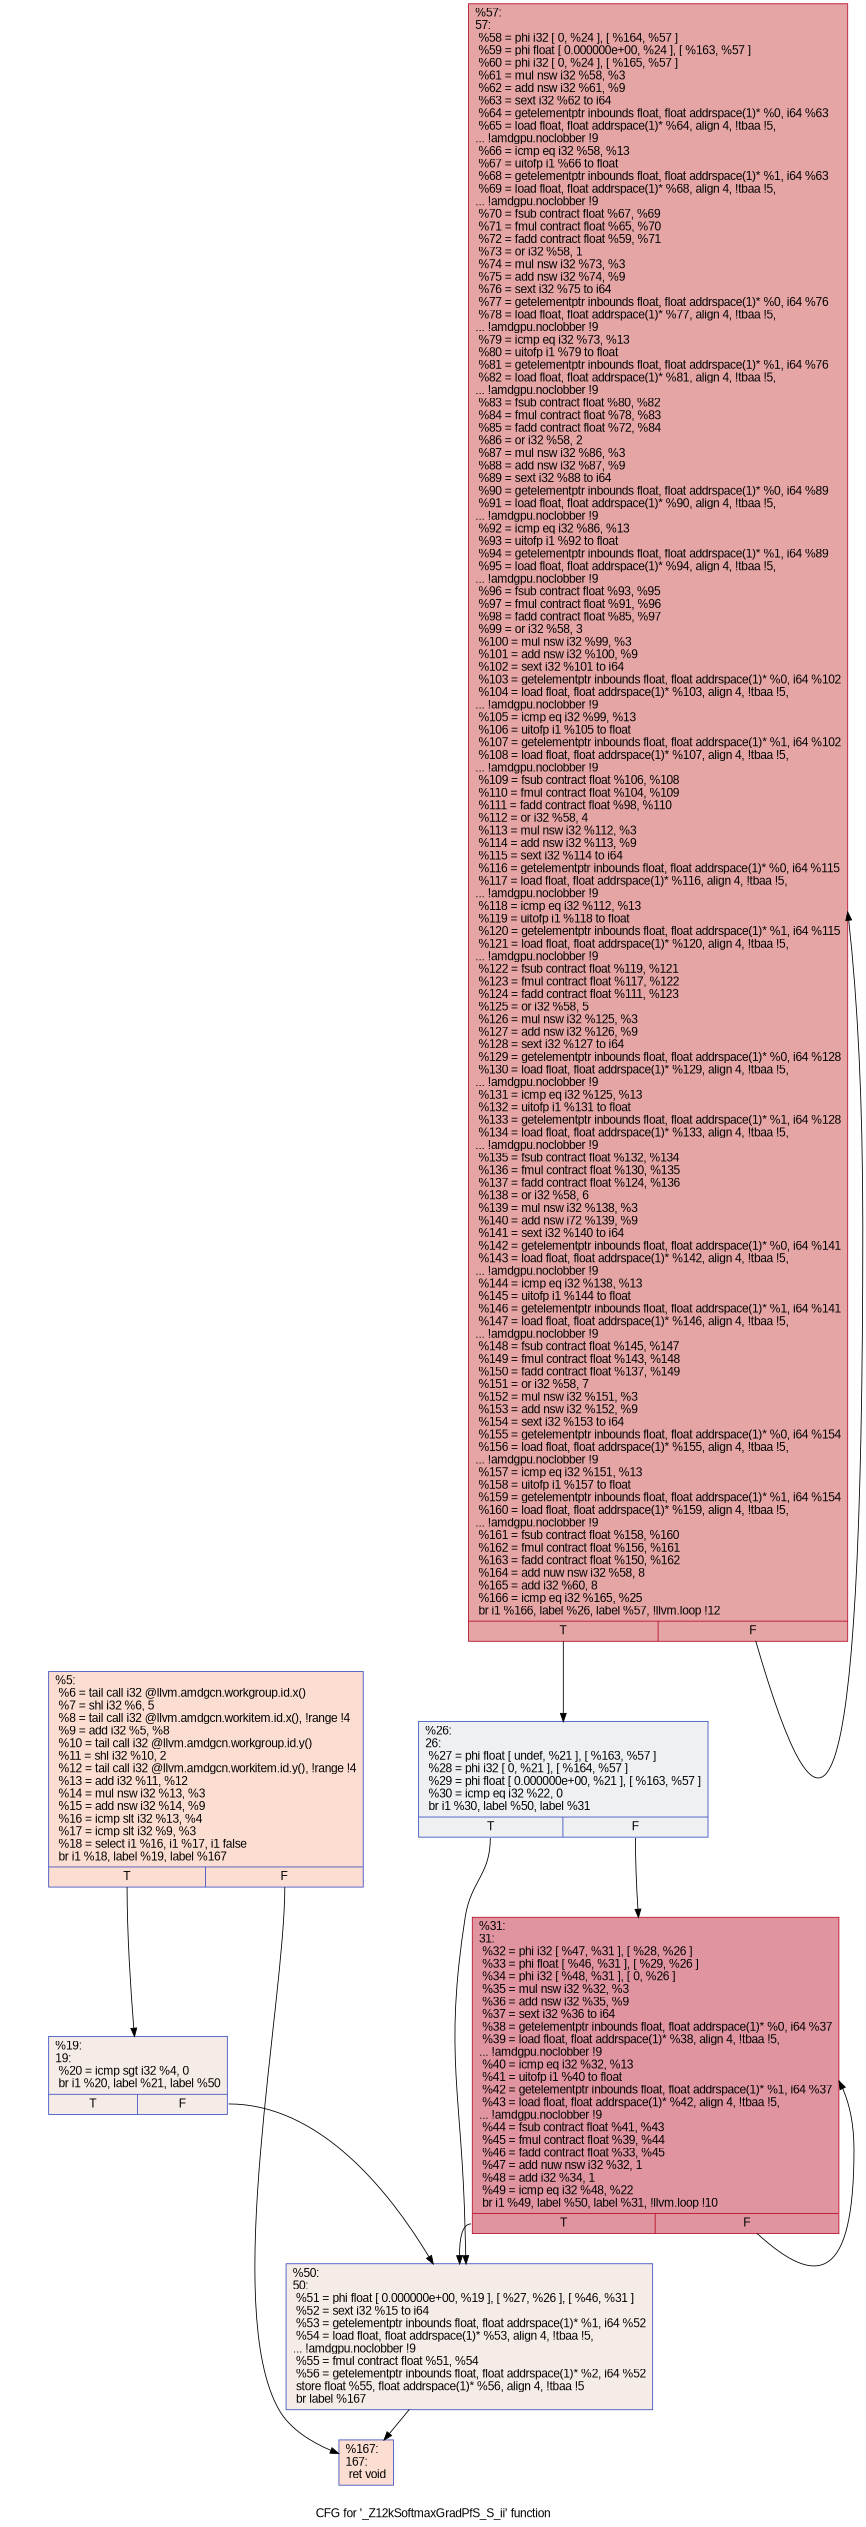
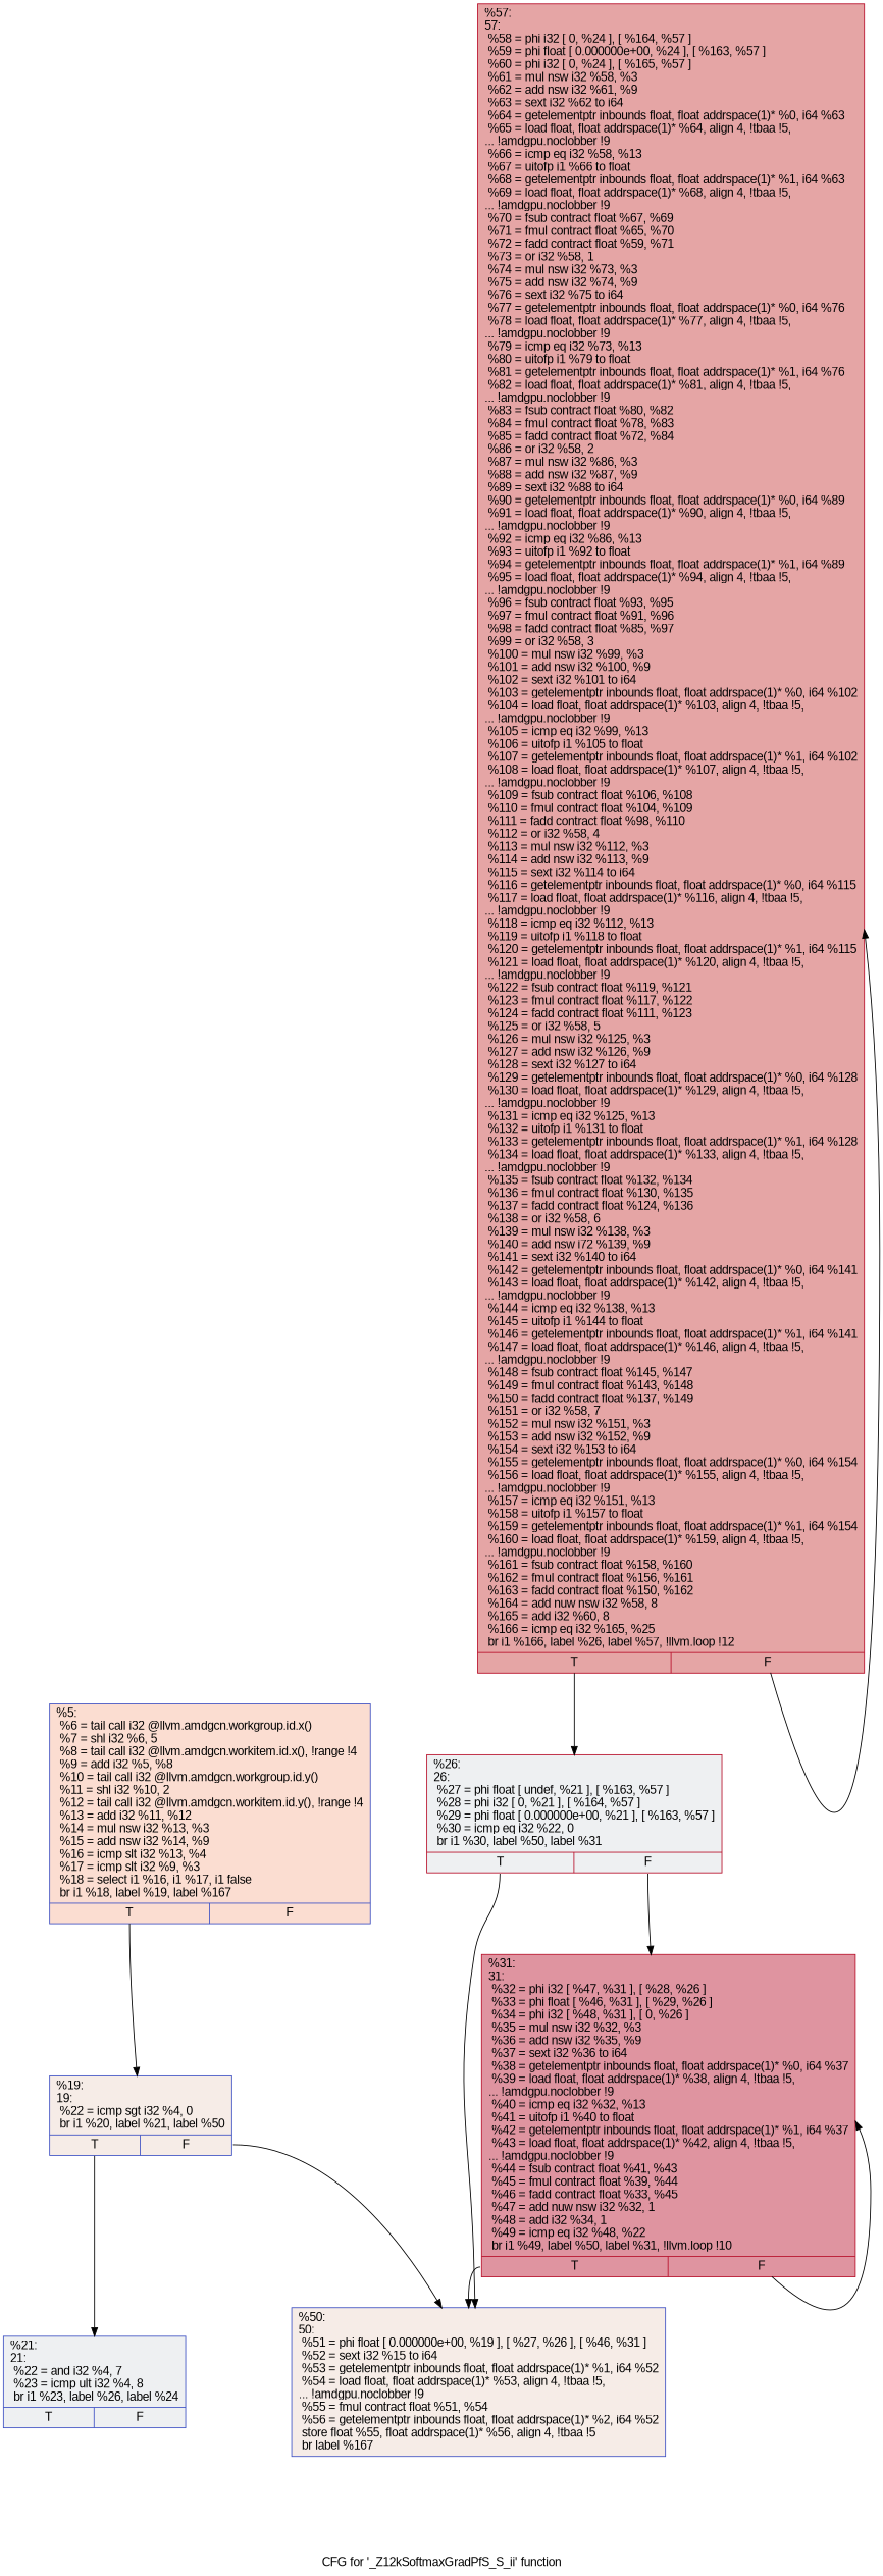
  digraph {
    fontname="Liberation Sans"
    label="CFG for '_Z12kSoftmaxGradPfS_S_ii' function"
    node [color="#3d50c3ff" fillcolor="#f7b39670" fontname="Liberation Sans" shape=record style=filled]
    edge [fontname="Liberation Sans" tailport=s0]
    n1 [label="{%5:\l  %6 = tail call i32 @llvm.amdgcn.workgroup.id.x()\l  %7 = shl i32 %6, 5\l  %8 = tail call i32 @llvm.amdgcn.workitem.id.x(), !range !4\l  %9 = add i32 %5, %8\l  %10 = tail call i32 @llvm.amdgcn.workgroup.id.y()\l  %11 = shl i32 %10, 2\l  %12 = tail call i32 @llvm.amdgcn.workitem.id.y(), !range !4\l  %13 = add i32 %11, %12\l  %14 = mul nsw i32 %13, %3\l  %15 = add nsw i32 %14, %9\l  %16 = icmp slt i32 %13, %4\l  %17 = icmp slt i32 %9, %3\l  %18 = select i1 %16, i1 %17, i1 false\l  br i1 %18, label %19, label %167\l|{<s0>T|<s1>F}}"]
-   n2 [fillcolor="#ead5c970" label="{%19:\l19:                                               \l  %20 = icmp sgt i32 %4, 0\l  br i1 %20, label %21, label %50\l|{<s0>T|<s1>F}}"]
-   n3 [label="{%167:\l167:                                              \l  ret void\l}"]
+   n2 [fillcolor="#ead5c970" label="{%19:\l19:                                               \l  %22 = icmp sgt i32 %4, 0\l  br i1 %20, label %21, label %50\l|{<s0>T|<s1>F}}"]
+   n4 [fillcolor="#d9dce170" label="{%21:\l21:                                               \l  %22 = and i32 %4, 7\l  %23 = icmp ult i32 %4, 8\l  br i1 %23, label %26, label %24\l|{<s0>T|<s1>F}}"]
    n5 [fillcolor="#ead5c970" label="{%50:\l50:                                               \l  %51 = phi float [ 0.000000e+00, %19 ], [ %27, %26 ], [ %46, %31 ]\l  %52 = sext i32 %15 to i64\l  %53 = getelementptr inbounds float, float addrspace(1)* %1, i64 %52\l  %54 = load float, float addrspace(1)* %53, align 4, !tbaa !5,\l... !amdgpu.noclobber !9\l  %55 = fmul contract float %51, %54\l  %56 = getelementptr inbounds float, float addrspace(1)* %2, i64 %52\l  store float %55, float addrspace(1)* %56, align 4, !tbaa !5\l  br label %167\l}"]
-   n6 [fillcolor="#d9dce170" label="{%26:\l26:                                               \l  %27 = phi float [ undef, %21 ], [ %163, %57 ]\l  %28 = phi i32 [ 0, %21 ], [ %164, %57 ]\l  %29 = phi float [ 0.000000e+00, %21 ], [ %163, %57 ]\l  %30 = icmp eq i32 %22, 0\l  br i1 %30, label %50, label %31\l|{<s0>T|<s1>F}}"]
+   n6 [color="#b70d28ff" fillcolor="#d9dce170" label="{%26:\l26:                                               \l  %27 = phi float [ undef, %21 ], [ %163, %57 ]\l  %28 = phi i32 [ 0, %21 ], [ %164, %57 ]\l  %29 = phi float [ 0.000000e+00, %21 ], [ %163, %57 ]\l  %30 = icmp eq i32 %22, 0\l  br i1 %30, label %50, label %31\l|{<s0>T|<s1>F}}"]
    n7 [color="#b70d28ff" fillcolor="#b70d2870" label="{%31:\l31:                                               \l  %32 = phi i32 [ %47, %31 ], [ %28, %26 ]\l  %33 = phi float [ %46, %31 ], [ %29, %26 ]\l  %34 = phi i32 [ %48, %31 ], [ 0, %26 ]\l  %35 = mul nsw i32 %32, %3\l  %36 = add nsw i32 %35, %9\l  %37 = sext i32 %36 to i64\l  %38 = getelementptr inbounds float, float addrspace(1)* %0, i64 %37\l  %39 = load float, float addrspace(1)* %38, align 4, !tbaa !5,\l... !amdgpu.noclobber !9\l  %40 = icmp eq i32 %32, %13\l  %41 = uitofp i1 %40 to float\l  %42 = getelementptr inbounds float, float addrspace(1)* %1, i64 %37\l  %43 = load float, float addrspace(1)* %42, align 4, !tbaa !5,\l... !amdgpu.noclobber !9\l  %44 = fsub contract float %41, %43\l  %45 = fmul contract float %39, %44\l  %46 = fadd contract float %33, %45\l  %47 = add nuw nsw i32 %32, 1\l  %48 = add i32 %34, 1\l  %49 = icmp eq i32 %48, %22\l  br i1 %49, label %50, label %31, !llvm.loop !10\l|{<s0>T|<s1>F}}"]
    n8 [color="#b70d28ff" fillcolor="#c5333470" label="{%57:\l57:                                               \l  %58 = phi i32 [ 0, %24 ], [ %164, %57 ]\l  %59 = phi float [ 0.000000e+00, %24 ], [ %163, %57 ]\l  %60 = phi i32 [ 0, %24 ], [ %165, %57 ]\l  %61 = mul nsw i32 %58, %3\l  %62 = add nsw i32 %61, %9\l  %63 = sext i32 %62 to i64\l  %64 = getelementptr inbounds float, float addrspace(1)* %0, i64 %63\l  %65 = load float, float addrspace(1)* %64, align 4, !tbaa !5,\l... !amdgpu.noclobber !9\l  %66 = icmp eq i32 %58, %13\l  %67 = uitofp i1 %66 to float\l  %68 = getelementptr inbounds float, float addrspace(1)* %1, i64 %63\l  %69 = load float, float addrspace(1)* %68, align 4, !tbaa !5,\l... !amdgpu.noclobber !9\l  %70 = fsub contract float %67, %69\l  %71 = fmul contract float %65, %70\l  %72 = fadd contract float %59, %71\l  %73 = or i32 %58, 1\l  %74 = mul nsw i32 %73, %3\l  %75 = add nsw i32 %74, %9\l  %76 = sext i32 %75 to i64\l  %77 = getelementptr inbounds float, float addrspace(1)* %0, i64 %76\l  %78 = load float, float addrspace(1)* %77, align 4, !tbaa !5,\l... !amdgpu.noclobber !9\l  %79 = icmp eq i32 %73, %13\l  %80 = uitofp i1 %79 to float\l  %81 = getelementptr inbounds float, float addrspace(1)* %1, i64 %76\l  %82 = load float, float addrspace(1)* %81, align 4, !tbaa !5,\l... !amdgpu.noclobber !9\l  %83 = fsub contract float %80, %82\l  %84 = fmul contract float %78, %83\l  %85 = fadd contract float %72, %84\l  %86 = or i32 %58, 2\l  %87 = mul nsw i32 %86, %3\l  %88 = add nsw i32 %87, %9\l  %89 = sext i32 %88 to i64\l  %90 = getelementptr inbounds float, float addrspace(1)* %0, i64 %89\l  %91 = load float, float addrspace(1)* %90, align 4, !tbaa !5,\l... !amdgpu.noclobber !9\l  %92 = icmp eq i32 %86, %13\l  %93 = uitofp i1 %92 to float\l  %94 = getelementptr inbounds float, float addrspace(1)* %1, i64 %89\l  %95 = load float, float addrspace(1)* %94, align 4, !tbaa !5,\l... !amdgpu.noclobber !9\l  %96 = fsub contract float %93, %95\l  %97 = fmul contract float %91, %96\l  %98 = fadd contract float %85, %97\l  %99 = or i32 %58, 3\l  %100 = mul nsw i32 %99, %3\l  %101 = add nsw i32 %100, %9\l  %102 = sext i32 %101 to i64\l  %103 = getelementptr inbounds float, float addrspace(1)* %0, i64 %102\l  %104 = load float, float addrspace(1)* %103, align 4, !tbaa !5,\l... !amdgpu.noclobber !9\l  %105 = icmp eq i32 %99, %13\l  %106 = uitofp i1 %105 to float\l  %107 = getelementptr inbounds float, float addrspace(1)* %1, i64 %102\l  %108 = load float, float addrspace(1)* %107, align 4, !tbaa !5,\l... !amdgpu.noclobber !9\l  %109 = fsub contract float %106, %108\l  %110 = fmul contract float %104, %109\l  %111 = fadd contract float %98, %110\l  %112 = or i32 %58, 4\l  %113 = mul nsw i32 %112, %3\l  %114 = add nsw i32 %113, %9\l  %115 = sext i32 %114 to i64\l  %116 = getelementptr inbounds float, float addrspace(1)* %0, i64 %115\l  %117 = load float, float addrspace(1)* %116, align 4, !tbaa !5,\l... !amdgpu.noclobber !9\l  %118 = icmp eq i32 %112, %13\l  %119 = uitofp i1 %118 to float\l  %120 = getelementptr inbounds float, float addrspace(1)* %1, i64 %115\l  %121 = load float, float addrspace(1)* %120, align 4, !tbaa !5,\l... !amdgpu.noclobber !9\l  %122 = fsub contract float %119, %121\l  %123 = fmul contract float %117, %122\l  %124 = fadd contract float %111, %123\l  %125 = or i32 %58, 5\l  %126 = mul nsw i32 %125, %3\l  %127 = add nsw i32 %126, %9\l  %128 = sext i32 %127 to i64\l  %129 = getelementptr inbounds float, float addrspace(1)* %0, i64 %128\l  %130 = load float, float addrspace(1)* %129, align 4, !tbaa !5,\l... !amdgpu.noclobber !9\l  %131 = icmp eq i32 %125, %13\l  %132 = uitofp i1 %131 to float\l  %133 = getelementptr inbounds float, float addrspace(1)* %1, i64 %128\l  %134 = load float, float addrspace(1)* %133, align 4, !tbaa !5,\l... !amdgpu.noclobber !9\l  %135 = fsub contract float %132, %134\l  %136 = fmul contract float %130, %135\l  %137 = fadd contract float %124, %136\l  %138 = or i32 %58, 6\l  %139 = mul nsw i32 %138, %3\l  %140 = add nsw i72 %139, %9\l  %141 = sext i32 %140 to i64\l  %142 = getelementptr inbounds float, float addrspace(1)* %0, i64 %141\l  %143 = load float, float addrspace(1)* %142, align 4, !tbaa !5,\l... !amdgpu.noclobber !9\l  %144 = icmp eq i32 %138, %13\l  %145 = uitofp i1 %144 to float\l  %146 = getelementptr inbounds float, float addrspace(1)* %1, i64 %141\l  %147 = load float, float addrspace(1)* %146, align 4, !tbaa !5,\l... !amdgpu.noclobber !9\l  %148 = fsub contract float %145, %147\l  %149 = fmul contract float %143, %148\l  %150 = fadd contract float %137, %149\l  %151 = or i32 %58, 7\l  %152 = mul nsw i32 %151, %3\l  %153 = add nsw i32 %152, %9\l  %154 = sext i32 %153 to i64\l  %155 = getelementptr inbounds float, float addrspace(1)* %0, i64 %154\l  %156 = load float, float addrspace(1)* %155, align 4, !tbaa !5,\l... !amdgpu.noclobber !9\l  %157 = icmp eq i32 %151, %13\l  %158 = uitofp i1 %157 to float\l  %159 = getelementptr inbounds float, float addrspace(1)* %1, i64 %154\l  %160 = load float, float addrspace(1)* %159, align 4, !tbaa !5,\l... !amdgpu.noclobber !9\l  %161 = fsub contract float %158, %160\l  %162 = fmul contract float %156, %161\l  %163 = fadd contract float %150, %162\l  %164 = add nuw nsw i32 %58, 8\l  %165 = add i32 %60, 8\l  %166 = icmp eq i32 %165, %25\l  br i1 %166, label %26, label %57, !llvm.loop !12\l|{<s0>T|<s1>F}}"]
    n1 -> n2
-   n1 -> n3 [tailport=s1]
+   n2 -> n4
    n2 -> n5 [tailport=s1]
-   n5 -> n3
    n6 -> n5
    n6 -> n7 [tailport=s1]
    n7 -> n5
    n7 -> n7 [tailport=s1]
    n8 -> n6
    n8 -> n8 [tailport=s1]
  }
